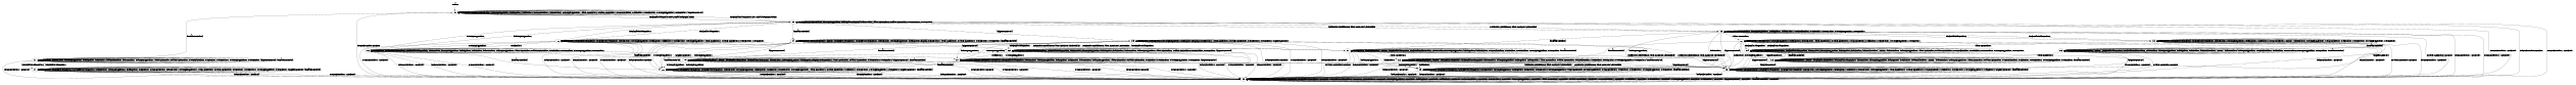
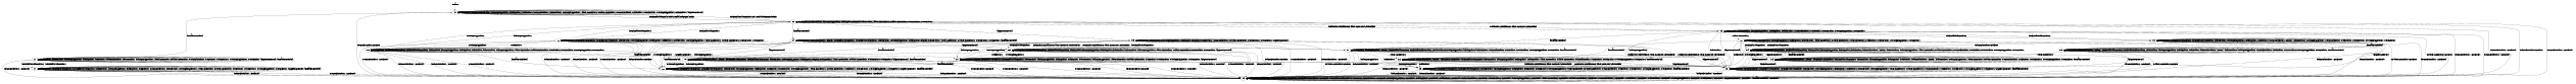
  digraph {
    n1 [label=s0]
    n2 [label=s1]
    n3 [label=s2]
    n4 [label=s3]
    n5 [label=s7]
    n6 [label=s4]
    n7 [label=s5]
    n8 [label=s6]
    n9 [label=s16]
    n10 [label=s19]
    n11 [label=s11]
    n12 [label=s18]
    n13 [label=s22]
    n14 [label=s8]
    n15 [label=s9]
    n16 [label=s10]
    n17 [label=s21]
    n18 [label=s20]
    n19 [label=s17]
    n20 [label=s12]
    n21 [label=s13]
    n22 [label=s14]
    n23 [label=s15]
    __start0 [shape=none]
    n1 -> n1 [label="initPing_short/PingACK "]
    n1 -> n1 [label="initNoFr_short/ "]
    n1 -> n1 [label="initUnxpFrType_short/ "]
    n1 -> n1 [label="hndPing_short/ "]
    n1 -> n1 [label="hndFin_short/ "]
    n1 -> n1 [label="hndConClose_short/ "]
    n1 -> n1 [label="hndNoFr_short/ "]
    n1 -> n1 [label="hndUnxpFrType_short/ "]
    n1 -> n1 [label="VldNewConID_short/ "]
    n1 -> n1 [label="InvldNewConID_short/ "]
    n1 -> n1 [label="0rttConClose_short/ "]
    n1 -> n1 [label="0rttFin_short/ "]
    n1 -> n1 [label="0rttNoFr_short/ "]
    n1 -> n1 [label="0rttUnxpFrType_short/ "]
    n1 -> n1 [label="0rttACK_short/ "]
    n1 -> n1 [label="[ChgDestConID-Ori]/ "]
    n1 -> n2 [label="[RmPadFrmInitPkts]/ "]
    n1 -> n3 [label="initCltHello-vldACK_short/initSvrHello,hndEncExt,hndFin "]
    n1 -> n3 [label="initCltHello-invldACK_short/initSvrHello,hndEncExt,hndFin "]
    n2 -> n2 [label="initPing_short/ "]
    n2 -> n2 [label="initNoFr_short/ "]
    n2 -> n2 [label="initUnxpFrType_short/ "]
    n2 -> n2 [label="hndPing_short/ "]
    n2 -> n2 [label="hndFin_short/ "]
    n2 -> n2 [label="hndConClose_short/ "]
    n2 -> n2 [label="hndNoFr_short/ "]
    n2 -> n2 [label="hndUnxpFrType_short/ "]
    n2 -> n2 [label="VldNewConID_short/ "]
    n2 -> n2 [label="InvldNewConID_short/ "]
    n2 -> n2 [label="0rttConClose_short/ "]
    n2 -> n2 [label="0rttFin_short/ "]
    n2 -> n2 [label="0rttNoFr_short/ "]
    n2 -> n2 [label="0rttUnxpFrType_short/ "]
    n2 -> n2 [label="0rttACK_short/ "]
    n2 -> n2 [label="[ChgDestConID-Ori]/ "]
    n2 -> n2 [label="[RmPadFrmInitPkts]/ "]
    n2 -> n4 [label="initConClose_short/<ConClosed> "]
    n2 -> n5 [label="initCltHello-vldACK_short/ "]
    n2 -> n5 [label="initCltHello-invldACK_short/ "]
    n3 -> n3 [label="initPing_short/ "]
    n3 -> n3 [label="initNoFr_short/ "]
    n3 -> n3 [label="initUnxpFrType_short/ "]
    n3 -> n3 [label="hndPing_short/PingACK "]
    n3 -> n3 [label="hndNoFr_short/ "]
    n3 -> n3 [label="VldNewConID_short/ "]
    n3 -> n3 [label="InvldNewConID_short/ "]
    n3 -> n3 [label="0rttNoFr_short/ "]
    n3 -> n3 [label="0rttACK_short/ "]
    n3 -> n4 [label="initConClose_short/<ConClosed> "]
    n3 -> n4 [label="hndConClose_short/ConClose "]
    n3 -> n4 [label="0rttConClose_short/<ConClosed> "]
    n3 -> n6 [label="[RmPadFrmInitPkts]/ "]
    n3 -> n7 [label="hndFin_short/HndshkDone,VldNewConID,NewSessionTicket "]
    n3 -> n7 [label="0rttFin_short/HndshkDone,VldNewConID,NewSessionTicket "]
    n3 -> n8 [label="initCltHello-vldACK_short/ "]
    n3 -> n8 [label="initCltHello-invldACK_short/ "]
    n3 -> n9 [label="hndUnxpFrType_short/ "]
    n3 -> n9 [label="0rttUnxpFrType_short/ "]
    n3 -> n10 [label="[ChgDestConID-Ori]/ "]
    n4 -> n1 [label="initConClose_short/ConClose "]
    n4 -> n4 [label="initPing_short/<ConClosed> "]
    n4 -> n4 [label="initConClose_short/<ConClosed> "]
    n4 -> n4 [label="initCltHello-vldACK_short/<ConClosed> "]
    n4 -> n4 [label="initCltHello-invldACK_short/<ConClosed> "]
    n4 -> n4 [label="initNoFr_short/<ConClosed> "]
    n4 -> n4 [label="initUnxpFrType_short/<ConClosed> "]
    n4 -> n4 [label="hndPing_short/<ConClosed> "]
    n4 -> n4 [label="hndFin_short/<ConClosed> "]
    n4 -> n4 [label="hndConClose_short/<ConClosed> "]
    n4 -> n4 [label="hndNoFr_short/<ConClosed> "]
    n4 -> n4 [label="hndUnxpFrType_short/<ConClosed> "]
    n4 -> n4 [label="VldNewConID_short/<ConClosed> "]
    n4 -> n4 [label="InvldNewConID_short/<ConClosed> "]
    n4 -> n4 [label="0rttConClose_short/<ConClosed> "]
    n4 -> n4 [label="0rttFin_short/<ConClosed> "]
    n4 -> n4 [label="0rttNoFr_short/<ConClosed> "]
    n4 -> n4 [label="0rttUnxpFrType_short/<ConClosed> "]
    n4 -> n4 [label="0rttACK_short/<ConClosed> "]
    n4 -> n4 [label="[ChgDestConID-Ori]/<ConClosed> "]
    n4 -> n4 [label="[RmPadFrmInitPkts]/<ConClosed> "]
    n5 -> n4 [label="initConClose_short/<ConClosed> "]
    n5 -> n4 [label="0rttConClose_short/<ConClosed> "]
    n5 -> n5 [label="initPing_short/ "]
    n5 -> n5 [label="initCltHello-vldACK_short/ "]
    n5 -> n5 [label="initCltHello-invldACK_short/ "]
    n5 -> n5 [label="initNoFr_short/ "]
    n5 -> n5 [label="initUnxpFrType_short/ "]
    n5 -> n5 [label="hndPing_short/ "]
    n5 -> n5 [label="hndFin_short/ "]
    n5 -> n5 [label="hndConClose_short/ "]
    n5 -> n5 [label="hndNoFr_short/ "]
    n5 -> n5 [label="hndUnxpFrType_short/ "]
    n5 -> n5 [label="VldNewConID_short/ "]
    n5 -> n5 [label="InvldNewConID_short/ "]
    n5 -> n5 [label="0rttFin_short/ "]
    n5 -> n5 [label="0rttNoFr_short/ "]
    n5 -> n5 [label="0rttUnxpFrType_short/ "]
    n5 -> n5 [label="0rttACK_short/ "]
    n5 -> n5 [label="[ChgDestConID-Ori]/ "]
    n5 -> n5 [label="[RmPadFrmInitPkts]/ "]
    n6 -> n4 [label="hndConClose_short/ConClose "]
    n6 -> n4 [label="0rttConClose_short/<ConClosed> "]
    n6 -> n6 [label="initPing_short/ "]
    n6 -> n6 [label="initConClose_short/<ConAct> "]
    n6 -> n6 [label="initCltHello-vldACK_short/ "]
    n6 -> n6 [label="initCltHello-invldACK_short/ "]
    n6 -> n6 [label="initNoFr_short/ "]
    n6 -> n6 [label="initUnxpFrType_short/ "]
    n6 -> n6 [label="hndPing_short/PingACK "]
    n6 -> n6 [label="hndNoFr_short/ "]
    n6 -> n6 [label="VldNewConID_short/ "]
    n6 -> n6 [label="InvldNewConID_short/ "]
    n6 -> n6 [label="0rttNoFr_short/ "]
    n6 -> n6 [label="0rttACK_short/ "]
    n6 -> n6 [label="[RmPadFrmInitPkts]/ "]
    n6 -> n11 [label="hndFin_short/HndshkDone,VldNewConID,NewSessionTicket "]
    n6 -> n11 [label="0rttFin_short/HndshkDone,VldNewConID,NewSessionTicket "]
    n6 -> n12 [label="[ChgDestConID-Ori]/ "]
    n6 -> n13 [label="hndUnxpFrType_short/ "]
    n6 -> n13 [label="0rttUnxpFrType_short/ "]
    n7 -> n4 [label="initConClose_short/<ConClosed> "]
    n7 -> n4 [label="hndConClose_short/<ConClosed> "]
    n7 -> n4 [label="InvldNewConID_short/ConClose "]
    n7 -> n7 [label="initPing_short/ "]
    n7 -> n7 [label="initNoFr_short/ "]
    n7 -> n7 [label="initUnxpFrType_short/ "]
    n7 -> n7 [label="hndPing_short/ "]
    n7 -> n7 [label="hndNoFr_short/ "]
    n7 -> n7 [label="0rttConClose_short/ "]
    n7 -> n7 [label="0rttFin_short/ "]
    n7 -> n7 [label="0rttNoFr_short/ "]
    n7 -> n7 [label="0rttUnxpFrType_short/ "]
    n7 -> n7 [label="0rttACK_short/ "]
    n7 -> n11 [label="[RmPadFrmInitPkts]/ "]
    n7 -> n14 [label="[ChgDestConID-Ori]/ "]
    n7 -> n15 [label="hndFin_short/ "]
    n7 -> n15 [label="hndUnxpFrType_short/ "]
    n7 -> n16 [label="initCltHello-vldACK_short/ "]
    n7 -> n16 [label="initCltHello-invldACK_short/ "]
    n7 -> n17 [label="VldNewConID_short/ "]
    n8 -> n4 [label="initConClose_short/<ConClosed> "]
    n8 -> n4 [label="hndConClose_short/<ConClosed> "]
    n8 -> n4 [label="0rttConClose_short/<ConClosed> "]
    n8 -> n8 [label="initPing_short/ "]
    n8 -> n8 [label="initCltHello-vldACK_short/ "]
    n8 -> n8 [label="initCltHello-invldACK_short/ "]
    n8 -> n8 [label="initNoFr_short/ "]
    n8 -> n8 [label="initUnxpFrType_short/ "]
    n8 -> n8 [label="hndPing_short/ "]
    n8 -> n8 [label="hndFin_short/ "]
    n8 -> n8 [label="hndNoFr_short/ "]
    n8 -> n8 [label="hndUnxpFrType_short/ "]
    n8 -> n8 [label="VldNewConID_short/ "]
    n8 -> n8 [label="InvldNewConID_short/ "]
    n8 -> n8 [label="0rttNoFr_short/ "]
    n8 -> n8 [label="0rttACK_short/ "]
    n8 -> n9 [label="0rttFin_short/ "]
    n8 -> n9 [label="0rttUnxpFrType_short/ "]
    n8 -> n13 [label="[RmPadFrmInitPkts]/ "]
    n8 -> n18 [label="[ChgDestConID-Ori]/ "]
    n9 -> n4 [label="initConClose_short/<ConClosed> "]
    n9 -> n4 [label="hndConClose_short/<ConClosed> "]
    n9 -> n4 [label="0rttConClose_short/<ConClosed> "]
    n9 -> n9 [label="initPing_short/ "]
    n9 -> n9 [label="initCltHello-vldACK_short/ "]
    n9 -> n9 [label="initCltHello-invldACK_short/ "]
    n9 -> n9 [label="initNoFr_short/ "]
    n9 -> n9 [label="initUnxpFrType_short/ "]
    n9 -> n9 [label="hndPing_short/ "]
    n9 -> n9 [label="hndFin_short/ "]
    n9 -> n9 [label="hndNoFr_short/ "]
    n9 -> n9 [label="hndUnxpFrType_short/ "]
    n9 -> n9 [label="VldNewConID_short/ "]
    n9 -> n9 [label="InvldNewConID_short/ "]
    n9 -> n9 [label="0rttFin_short/ "]
    n9 -> n9 [label="0rttNoFr_short/ "]
    n9 -> n9 [label="0rttUnxpFrType_short/ "]
    n9 -> n9 [label="0rttACK_short/ "]
    n9 -> n13 [label="[RmPadFrmInitPkts]/ "]
    n9 -> n19 [label="[ChgDestConID-Ori]/ "]
    n10 -> n4 [label="initConClose_short/<ConClosed> "]
    n10 -> n4 [label="hndConClose_short/ConClose "]
    n10 -> n4 [label="0rttConClose_short/<ConClosed> "]
    n10 -> n10 [label="initPing_short/ "]
    n10 -> n10 [label="initNoFr_short/ "]
    n10 -> n10 [label="initUnxpFrType_short/ "]
    n10 -> n10 [label="hndPing_short/PingACK "]
    n10 -> n10 [label="hndNoFr_short/ "]
    n10 -> n10 [label="VldNewConID_short/ "]
    n10 -> n10 [label="InvldNewConID_short/ "]
    n10 -> n10 [label="0rttNoFr_short/ "]
    n10 -> n10 [label="0rttACK_short/ "]
    n10 -> n10 [label="[ChgDestConID-Ori]/ "]
    n10 -> n12 [label="[RmPadFrmInitPkts]/ "]
    n10 -> n14 [label="hndFin_short/HndshkDone,VldNewConID,NewSessionTicket "]
    n10 -> n14 [label="0rttFin_short/HndshkDone,VldNewConID,NewSessionTicket "]
    n10 -> n18 [label="initCltHello-vldACK_short/ "]
    n10 -> n18 [label="initCltHello-invldACK_short/ "]
    n10 -> n19 [label="hndUnxpFrType_short/ "]
    n10 -> n19 [label="0rttUnxpFrType_short/ "]
    n11 -> n4 [label="hndConClose_short/<ConClosed> "]
    n11 -> n4 [label="InvldNewConID_short/ConClose "]
    n11 -> n11 [label="initPing_short/ "]
    n11 -> n11 [label="initConClose_short/<ConAct> "]
    n11 -> n11 [label="initCltHello-vldACK_short/ "]
    n11 -> n11 [label="initCltHello-invldACK_short/ "]
    n11 -> n11 [label="initNoFr_short/ "]
    n11 -> n11 [label="initUnxpFrType_short/ "]
    n11 -> n11 [label="hndPing_short/ "]
    n11 -> n11 [label="hndNoFr_short/ "]
    n11 -> n11 [label="0rttConClose_short/ "]
    n11 -> n11 [label="0rttFin_short/ "]
    n11 -> n11 [label="0rttNoFr_short/ "]
    n11 -> n11 [label="0rttUnxpFrType_short/ "]
    n11 -> n11 [label="0rttACK_short/ "]
    n11 -> n11 [label="[RmPadFrmInitPkts]/ "]
    n11 -> n14 [label="[ChgDestConID-Ori]/ "]
    n11 -> n15 [label="hndFin_short/ "]
    n11 -> n15 [label="hndUnxpFrType_short/ "]
    n11 -> n20 [label="VldNewConID_short/ "]
    n12 -> n4 [label="hndConClose_short/ConClose "]
    n12 -> n4 [label="0rttConClose_short/<ConClosed> "]
    n12 -> n12 [label="initPing_short/ "]
    n12 -> n12 [label="initConClose_short/<ConAct> "]
    n12 -> n12 [label="initCltHello-vldACK_short/ "]
    n12 -> n12 [label="initCltHello-invldACK_short/ "]
    n12 -> n12 [label="initNoFr_short/ "]
    n12 -> n12 [label="initUnxpFrType_short/ "]
    n12 -> n12 [label="hndPing_short/PingACK "]
    n12 -> n12 [label="hndNoFr_short/ "]
    n12 -> n12 [label="VldNewConID_short/ "]
    n12 -> n12 [label="InvldNewConID_short/ "]
    n12 -> n12 [label="0rttNoFr_short/ "]
    n12 -> n12 [label="0rttACK_short/ "]
    n12 -> n12 [label="[ChgDestConID-Ori]/ "]
    n12 -> n12 [label="[RmPadFrmInitPkts]/ "]
    n12 -> n13 [label="hndUnxpFrType_short/ "]
    n12 -> n13 [label="0rttUnxpFrType_short/ "]
    n12 -> n14 [label="hndFin_short/HndshkDone,VldNewConID,NewSessionTicket "]
    n12 -> n14 [label="0rttFin_short/HndshkDone,VldNewConID,NewSessionTicket "]
    n13 -> n4 [label="initConClose_short/<ConClosed> "]
    n13 -> n4 [label="hndConClose_short/<ConClosed> "]
    n13 -> n4 [label="0rttConClose_short/<ConClosed> "]
    n13 -> n13 [label="initPing_short/ "]
    n13 -> n13 [label="initCltHello-vldACK_short/ "]
    n13 -> n13 [label="initCltHello-invldACK_short/ "]
    n13 -> n13 [label="initNoFr_short/ "]
    n13 -> n13 [label="initUnxpFrType_short/ "]
    n13 -> n13 [label="hndPing_short/ "]
    n13 -> n13 [label="hndFin_short/ "]
    n13 -> n13 [label="hndNoFr_short/ "]
    n13 -> n13 [label="hndUnxpFrType_short/ "]
    n13 -> n13 [label="VldNewConID_short/ "]
    n13 -> n13 [label="InvldNewConID_short/ "]
    n13 -> n13 [label="0rttFin_short/ "]
    n13 -> n13 [label="0rttNoFr_short/ "]
    n13 -> n13 [label="0rttUnxpFrType_short/ "]
    n13 -> n13 [label="0rttACK_short/ "]
    n13 -> n13 [label="[ChgDestConID-Ori]/ "]
    n13 -> n13 [label="[RmPadFrmInitPkts]/ "]
    n14 -> n4 [label="hndConClose_short/<ConClosed> "]
    n14 -> n14 [label="initPing_short/ "]
    n14 -> n14 [label="initConClose_short/ "]
    n14 -> n14 [label="initCltHello-vldACK_short/ "]
    n14 -> n14 [label="initCltHello-invldACK_short/ "]
    n14 -> n14 [label="initNoFr_short/ "]
    n14 -> n14 [label="initUnxpFrType_short/ "]
    n14 -> n14 [label="hndPing_short/ "]
    n14 -> n14 [label="hndFin_short/ "]
    n14 -> n14 [label="hndNoFr_short/ "]
    n14 -> n14 [label="hndUnxpFrType_short/ "]
    n14 -> n14 [label="VldNewConID_short/ "]
    n14 -> n14 [label="InvldNewConID_short/ "]
    n14 -> n14 [label="0rttConClose_short/ "]
    n14 -> n14 [label="0rttFin_short/ "]
    n14 -> n14 [label="0rttNoFr_short/ "]
    n14 -> n14 [label="0rttUnxpFrType_short/ "]
    n14 -> n14 [label="0rttACK_short/ "]
    n14 -> n14 [label="[ChgDestConID-Ori]/ "]
    n14 -> n14 [label="[RmPadFrmInitPkts]/ "]
    n15 -> n4 [label="initConClose_short/<ConClosed> "]
    n15 -> n4 [label="hndConClose_short/<ConClosed> "]
    n15 -> n15 [label="initPing_short/ "]
    n15 -> n15 [label="initCltHello-vldACK_short/ "]
    n15 -> n15 [label="initCltHello-invldACK_short/ "]
    n15 -> n15 [label="initNoFr_short/ "]
    n15 -> n15 [label="initUnxpFrType_short/ "]
    n15 -> n15 [label="hndPing_short/ "]
    n15 -> n15 [label="hndFin_short/ "]
    n15 -> n15 [label="hndNoFr_short/ "]
    n15 -> n15 [label="hndUnxpFrType_short/ "]
    n15 -> n15 [label="VldNewConID_short/ "]
    n15 -> n15 [label="InvldNewConID_short/ "]
    n15 -> n15 [label="0rttConClose_short/ "]
    n15 -> n15 [label="0rttFin_short/ "]
    n15 -> n15 [label="0rttNoFr_short/ "]
    n15 -> n15 [label="0rttUnxpFrType_short/ "]
    n15 -> n15 [label="0rttACK_short/ "]
    n15 -> n15 [label="[RmPadFrmInitPkts]/ "]
    n16 -> n4 [label="initConClose_short/<ConClosed> "]
    n16 -> n4 [label="InvldNewConID_short/ConClose "]
    n16 -> n14 [label="[ChgDestConID-Ori]/ "]
    n16 -> n16 [label="initPing_short/ "]
    n16 -> n16 [label="initCltHello-vldACK_short/ "]
    n16 -> n16 [label="initCltHello-invldACK_short/ "]
    n16 -> n16 [label="initNoFr_short/ "]
    n16 -> n16 [label="initUnxpFrType_short/ "]
    n16 -> n16 [label="hndPing_short/ "]
    n16 -> n16 [label="hndFin_short/ "]
    n16 -> n16 [label="hndConClose_short/<ConAct> "]
    n16 -> n16 [label="hndNoFr_short/ "]
    n16 -> n16 [label="hndUnxpFrType_short/ "]
    n16 -> n16 [label="0rttConClose_short/ "]
    n16 -> n16 [label="0rttFin_short/ "]
    n16 -> n16 [label="0rttNoFr_short/ "]
    n16 -> n16 [label="0rttUnxpFrType_short/ "]
    n16 -> n16 [label="0rttACK_short/ "]
    n16 -> n21 [label="[RmPadFrmInitPkts]/ "]
-   n16 -> n22 [label="VldNewConID_short/ "]
+   n16 -> n22 [label="initConClose_short/ConClose "]
    n17 -> n4 [label="initConClose_short/<ConClosed> "]
    n17 -> n4 [label="hndConClose_short/<ConClosed> "]
    n17 -> n14 [label="[ChgDestConID-Ori]/ "]
    n17 -> n15 [label="hndFin_short/ "]
    n17 -> n15 [label="hndUnxpFrType_short/ "]
    n17 -> n17 [label="initPing_short/ "]
    n17 -> n17 [label="initNoFr_short/ "]
    n17 -> n17 [label="initUnxpFrType_short/ "]
    n17 -> n17 [label="hndPing_short/ "]
    n17 -> n17 [label="hndNoFr_short/ "]
    n17 -> n17 [label="VldNewConID_short/ "]
    n17 -> n17 [label="InvldNewConID_short/ "]
    n17 -> n17 [label="0rttConClose_short/ "]
    n17 -> n17 [label="0rttFin_short/ "]
    n17 -> n17 [label="0rttNoFr_short/ "]
    n17 -> n17 [label="0rttUnxpFrType_short/ "]
    n17 -> n17 [label="0rttACK_short/ "]
    n17 -> n20 [label="[RmPadFrmInitPkts]/ "]
    n17 -> n22 [label="initCltHello-vldACK_short/ "]
    n17 -> n22 [label="initCltHello-invldACK_short/ "]
    n18 -> n4 [label="initConClose_short/<ConClosed> "]
    n18 -> n4 [label="hndConClose_short/<ConClosed> "]
    n18 -> n4 [label="0rttConClose_short/<ConClosed> "]
    n18 -> n13 [label="[RmPadFrmInitPkts]/ "]
    n18 -> n18 [label="initPing_short/ "]
    n18 -> n18 [label="initCltHello-vldACK_short/ "]
    n18 -> n18 [label="initCltHello-invldACK_short/ "]
    n18 -> n18 [label="initNoFr_short/ "]
    n18 -> n18 [label="initUnxpFrType_short/ "]
    n18 -> n18 [label="hndPing_short/ "]
    n18 -> n18 [label="hndFin_short/ "]
    n18 -> n18 [label="hndNoFr_short/ "]
    n18 -> n18 [label="hndUnxpFrType_short/ "]
    n18 -> n18 [label="VldNewConID_short/ "]
    n18 -> n18 [label="InvldNewConID_short/ "]
    n18 -> n18 [label="0rttNoFr_short/ "]
    n18 -> n18 [label="0rttACK_short/ "]
    n18 -> n18 [label="[ChgDestConID-Ori]/ "]
    n18 -> n19 [label="0rttFin_short/ "]
    n18 -> n19 [label="0rttUnxpFrType_short/ "]
    n19 -> n4 [label="initConClose_short/ConClose "]
    n19 -> n4 [label="hndConClose_short/<ConClosed> "]
    n19 -> n4 [label="0rttConClose_short/<ConClosed> "]
    n19 -> n13 [label="[RmPadFrmInitPkts]/ "]
    n19 -> n19 [label="initPing_short/PingACK "]
    n19 -> n19 [label="initCltHello-vldACK_short/ "]
    n19 -> n19 [label="initCltHello-invldACK_short/ "]
    n19 -> n19 [label="initNoFr_short/ "]
    n19 -> n19 [label="initUnxpFrType_short/ "]
    n19 -> n19 [label="hndPing_short/ "]
    n19 -> n19 [label="hndFin_short/ "]
    n19 -> n19 [label="hndNoFr_short/ "]
    n19 -> n19 [label="hndUnxpFrType_short/ "]
    n19 -> n19 [label="VldNewConID_short/ "]
    n19 -> n19 [label="InvldNewConID_short/ "]
    n19 -> n19 [label="0rttFin_short/ "]
    n19 -> n19 [label="0rttNoFr_short/ "]
    n19 -> n19 [label="0rttUnxpFrType_short/ "]
    n19 -> n19 [label="0rttACK_short/ "]
    n19 -> n19 [label="[ChgDestConID-Ori]/ "]
    n20 -> n4 [label="hndConClose_short/<ConClosed> "]
    n20 -> n14 [label="[ChgDestConID-Ori]/ "]
    n20 -> n15 [label="hndFin_short/ "]
    n20 -> n15 [label="hndUnxpFrType_short/ "]
    n20 -> n20 [label="initPing_short/ "]
    n20 -> n20 [label="initConClose_short/<ConAct> "]
    n20 -> n20 [label="initCltHello-vldACK_short/ "]
    n20 -> n20 [label="initCltHello-invldACK_short/ "]
    n20 -> n20 [label="initNoFr_short/ "]
    n20 -> n20 [label="initUnxpFrType_short/ "]
    n20 -> n20 [label="hndPing_short/ "]
    n20 -> n20 [label="hndNoFr_short/ "]
    n20 -> n20 [label="VldNewConID_short/ "]
    n20 -> n20 [label="InvldNewConID_short/ "]
    n20 -> n20 [label="0rttConClose_short/ "]
    n20 -> n20 [label="0rttFin_short/ "]
    n20 -> n20 [label="0rttNoFr_short/ "]
    n20 -> n20 [label="0rttUnxpFrType_short/ "]
    n20 -> n20 [label="0rttACK_short/ "]
    n20 -> n20 [label="[RmPadFrmInitPkts]/ "]
    n21 -> n4 [label="InvldNewConID_short/ConClose "]
    n21 -> n14 [label="[ChgDestConID-Ori]/ "]
    n21 -> n21 [label="initPing_short/ "]
    n21 -> n21 [label="initConClose_short/<ConAct> "]
    n21 -> n21 [label="initCltHello-vldACK_short/ "]
    n21 -> n21 [label="initCltHello-invldACK_short/ "]
    n21 -> n21 [label="initNoFr_short/ "]
    n21 -> n21 [label="initUnxpFrType_short/ "]
    n21 -> n21 [label="hndPing_short/ "]
    n21 -> n21 [label="hndFin_short/ "]
    n21 -> n21 [label="hndConClose_short/<ConAct> "]
    n21 -> n21 [label="hndNoFr_short/ "]
    n21 -> n21 [label="hndUnxpFrType_short/ "]
    n21 -> n21 [label="0rttConClose_short/ "]
    n21 -> n21 [label="0rttFin_short/ "]
    n21 -> n21 [label="0rttNoFr_short/ "]
    n21 -> n21 [label="0rttUnxpFrType_short/ "]
    n21 -> n21 [label="0rttACK_short/ "]
    n21 -> n21 [label="[RmPadFrmInitPkts]/ "]
    n21 -> n23 [label="VldNewConID_short/ "]
    n22 -> n4 [label="initConClose_short/<ConClosed> "]
    n22 -> n14 [label="[ChgDestConID-Ori]/ "]
    n22 -> n22 [label="initPing_short/ "]
    n22 -> n22 [label="initCltHello-vldACK_short/ "]
    n22 -> n22 [label="initCltHello-invldACK_short/ "]
    n22 -> n22 [label="initNoFr_short/ "]
    n22 -> n22 [label="initUnxpFrType_short/ "]
    n22 -> n22 [label="hndPing_short/ "]
    n22 -> n22 [label="hndFin_short/ "]
    n22 -> n22 [label="hndConClose_short/<ConAct> "]
    n22 -> n22 [label="hndNoFr_short/ "]
    n22 -> n22 [label="hndUnxpFrType_short/ "]
    n22 -> n22 [label="VldNewConID_short/ "]
    n22 -> n22 [label="InvldNewConID_short/ "]
    n22 -> n22 [label="0rttConClose_short/ "]
    n22 -> n22 [label="0rttFin_short/ "]
    n22 -> n22 [label="0rttNoFr_short/ "]
    n22 -> n22 [label="0rttUnxpFrType_short/ "]
    n22 -> n22 [label="0rttACK_short/ "]
    n22 -> n23 [label="[RmPadFrmInitPkts]/ "]
    n23 -> n14 [label="[ChgDestConID-Ori]/ "]
    n23 -> n23 [label="initPing_short/ "]
    n23 -> n23 [label="initConClose_short/<ConAct> "]
    n23 -> n23 [label="initCltHello-vldACK_short/ "]
    n23 -> n23 [label="initCltHello-invldACK_short/ "]
    n23 -> n23 [label="initNoFr_short/ "]
    n23 -> n23 [label="initUnxpFrType_short/ "]
    n23 -> n23 [label="hndPing_short/ "]
    n23 -> n23 [label="hndFin_short/ "]
    n23 -> n23 [label="hndConClose_short/<ConAct> "]
    n23 -> n23 [label="hndNoFr_short/ "]
    n23 -> n23 [label="hndUnxpFrType_short/ "]
    n23 -> n23 [label="VldNewConID_short/ "]
    n23 -> n23 [label="InvldNewConID_short/ "]
    n23 -> n23 [label="0rttConClose_short/ "]
    n23 -> n23 [label="0rttFin_short/ "]
    n23 -> n23 [label="0rttNoFr_short/ "]
    n23 -> n23 [label="0rttUnxpFrType_short/ "]
    n23 -> n23 [label="0rttACK_short/ "]
    n23 -> n23 [label="[RmPadFrmInitPkts]/ "]
    __start0 -> n1
  }
